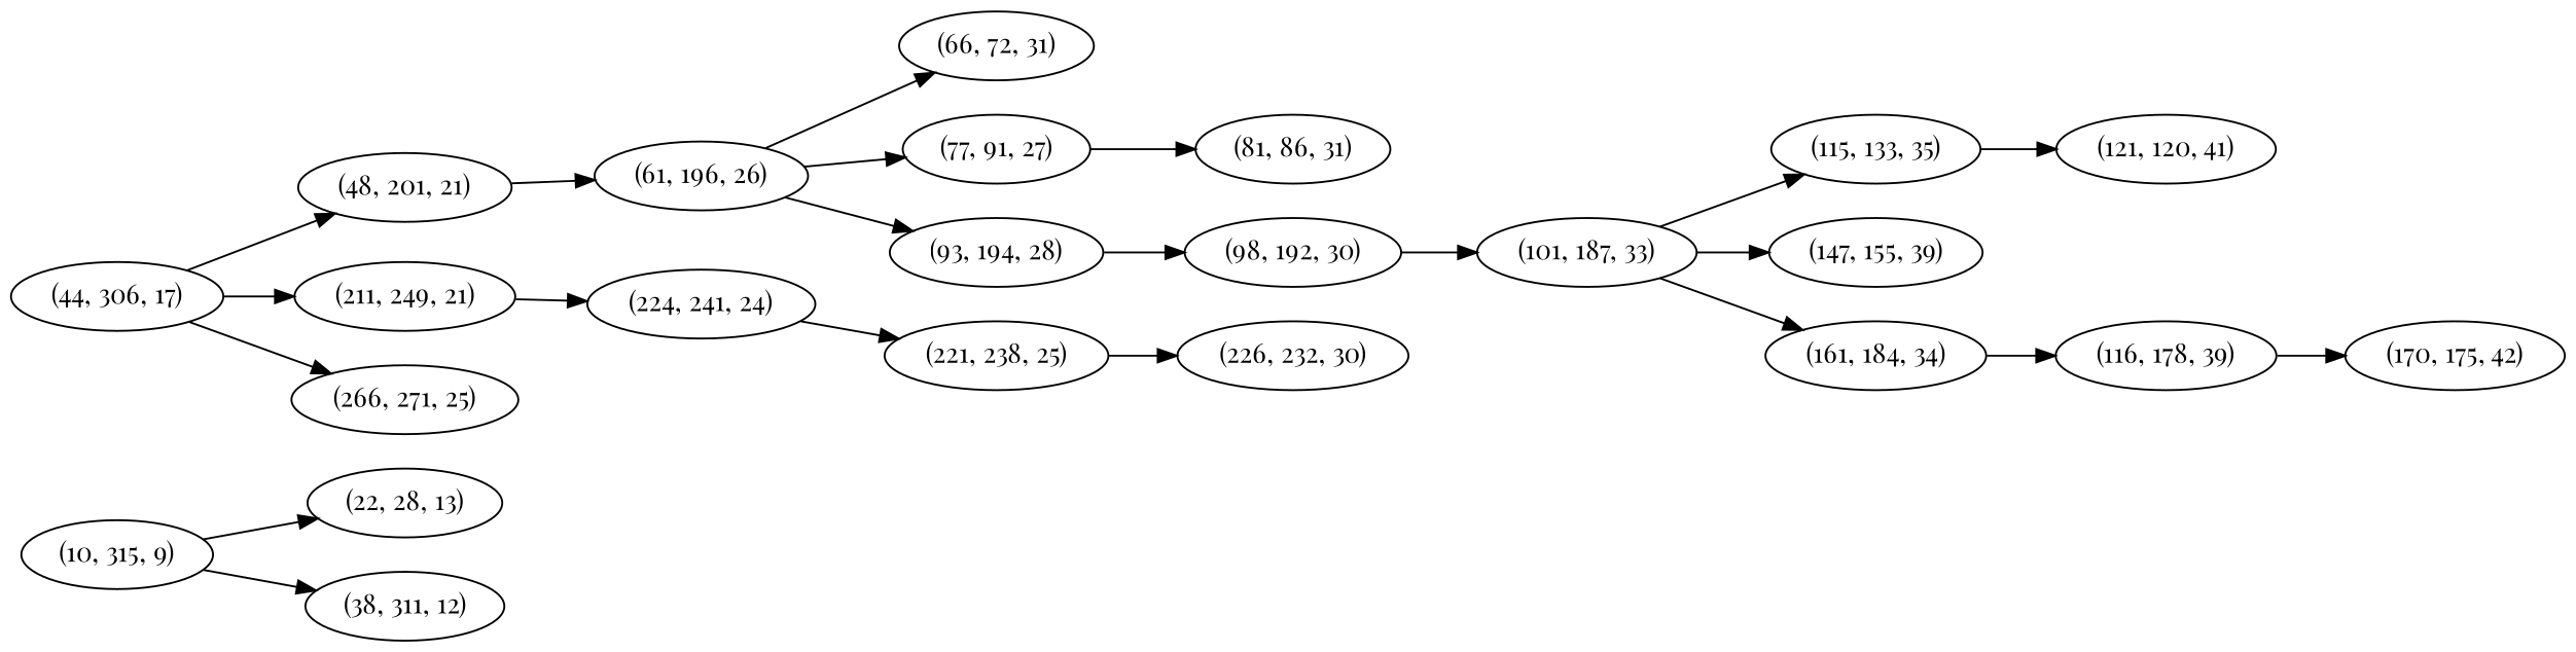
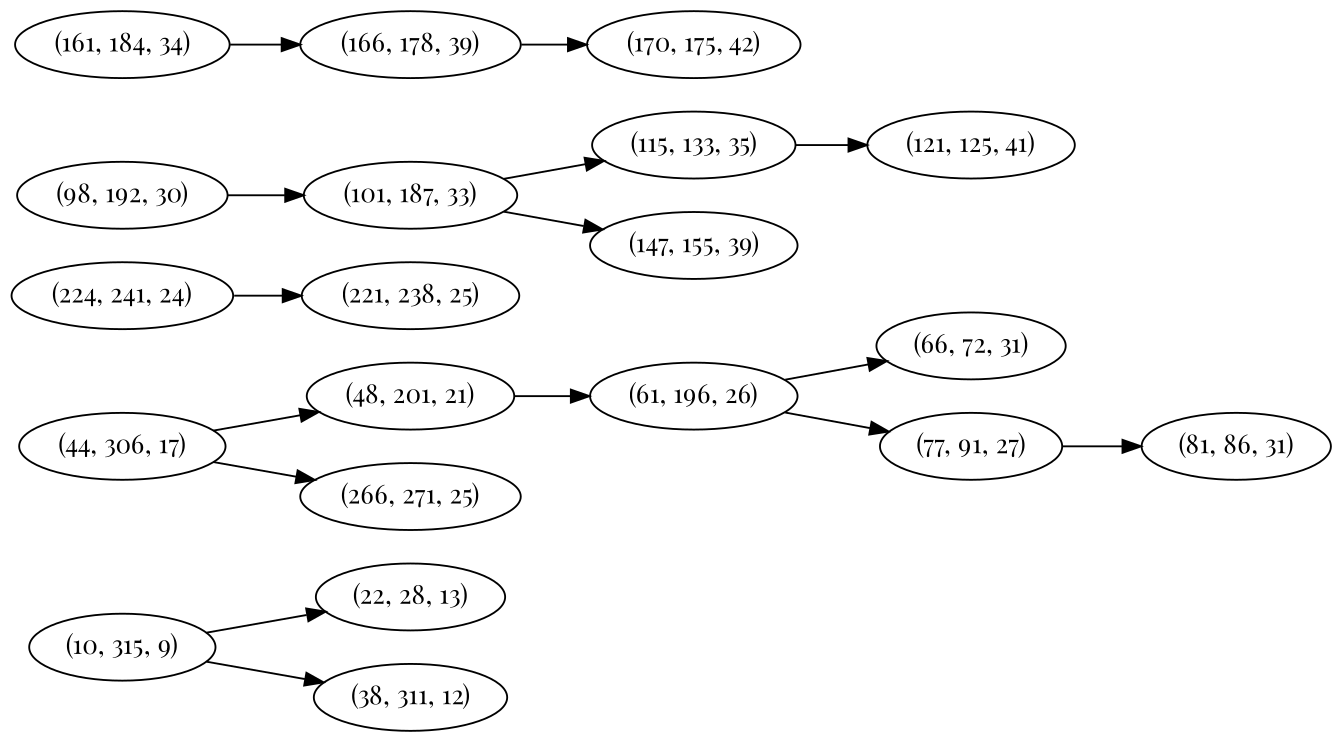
  digraph {
    fontname="Playfair Display"
    rankdir=LR
    node [fontname="Playfair Display"]
    edge [fontname="Playfair Display"]
    "(10, 315, 9)"
    "(22, 28, 13)"
    "(38, 311, 12)"
    "(44, 306, 17)"
    "(48, 201, 21)"
-   "(211, 249, 21)"
    "(266, 271, 25)"
    "(61, 196, 26)"
    n9 [label="(224, 241, 24)"]
    "(66, 72, 31)"
    "(77, 91, 27)"
-   "(93, 194, 28)"
    "(81, 86, 31)"
    "(98, 192, 30)"
    "(101, 187, 33)"
    "(115, 133, 35)"
    "(147, 155, 39)"
    "(161, 184, 34)"
-   "(121, 125, 41)" [label="(121, 120, 41)"]
-   "(166, 178, 39)" [label="(116, 178, 39)"]
+   "(121, 125, 41)"
+   "(166, 178, 39)"
    "(170, 175, 42)"
    "(221, 238, 25)"
-   "(226, 232, 30)"
    "(10, 315, 9)" -> "(22, 28, 13)"
    "(10, 315, 9)" -> "(38, 311, 12)"
    "(44, 306, 17)" -> "(48, 201, 21)"
-   "(44, 306, 17)" -> "(211, 249, 21)"
    "(44, 306, 17)" -> "(266, 271, 25)"
    "(48, 201, 21)" -> "(61, 196, 26)"
-   "(211, 249, 21)" -> n9
    "(61, 196, 26)" -> "(66, 72, 31)"
    "(61, 196, 26)" -> "(77, 91, 27)"
-   "(61, 196, 26)" -> "(93, 194, 28)"
    n9 -> "(221, 238, 25)"
    "(77, 91, 27)" -> "(81, 86, 31)"
-   "(93, 194, 28)" -> "(98, 192, 30)"
    "(98, 192, 30)" -> "(101, 187, 33)"
    "(101, 187, 33)" -> "(115, 133, 35)"
    "(101, 187, 33)" -> "(147, 155, 39)"
-   "(101, 187, 33)" -> "(161, 184, 34)"
    "(115, 133, 35)" -> "(121, 125, 41)"
    "(161, 184, 34)" -> "(166, 178, 39)"
    "(166, 178, 39)" -> "(170, 175, 42)"
-   "(221, 238, 25)" -> "(226, 232, 30)"
  }
